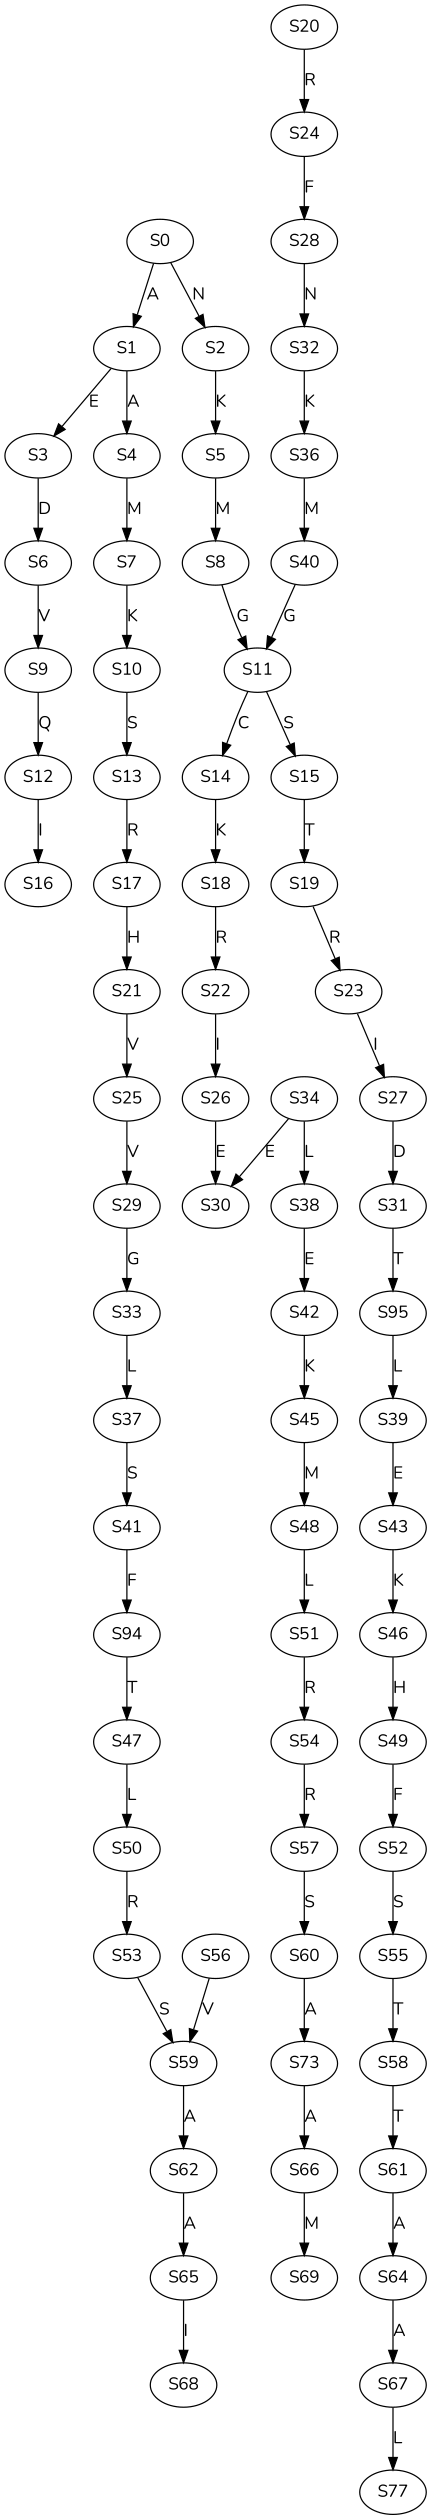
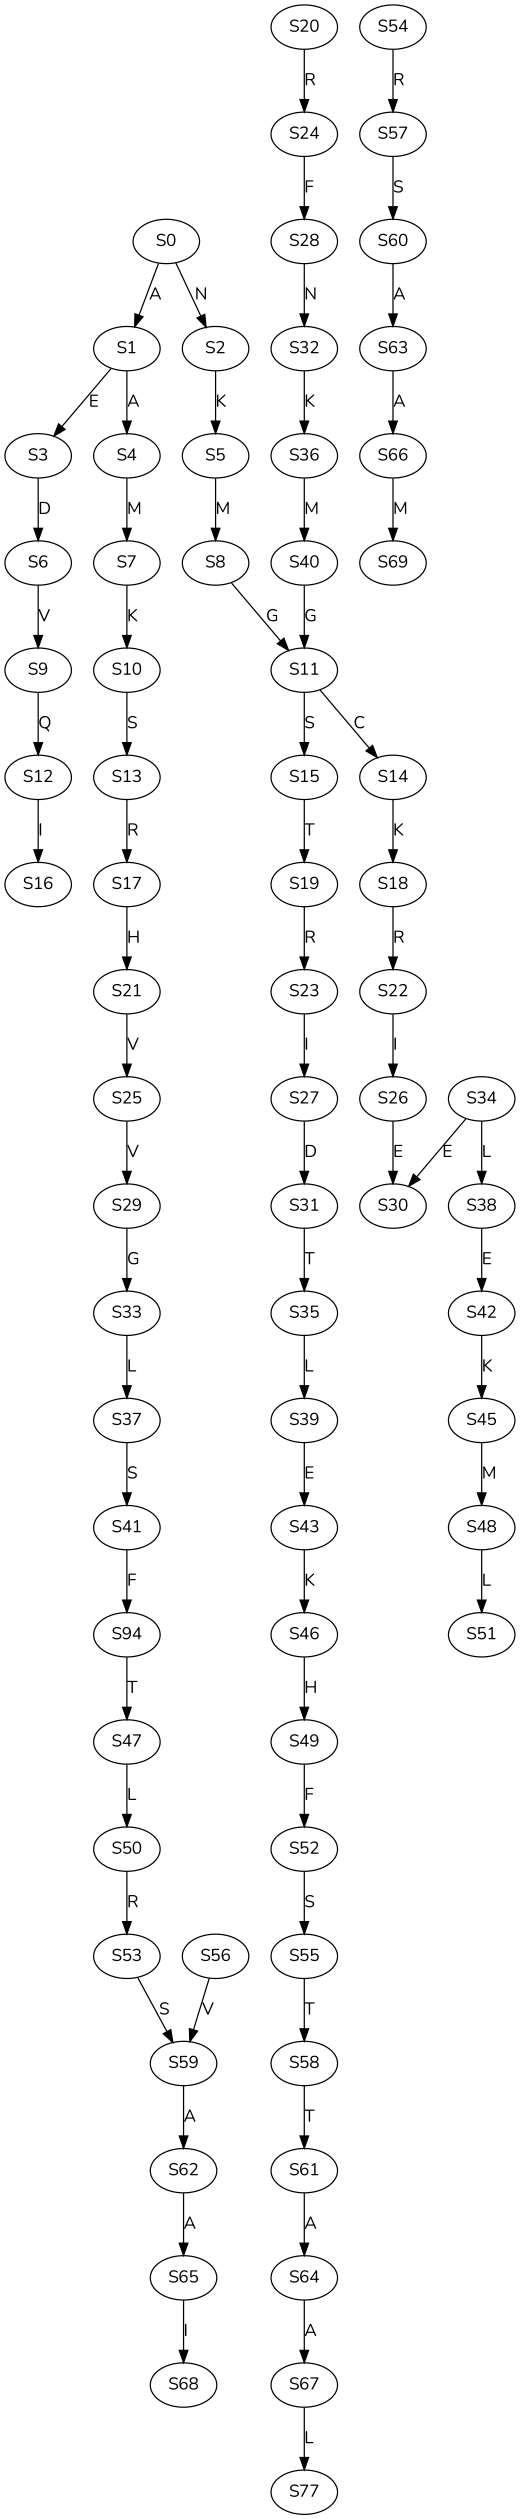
  strict digraph {
    fontname=Nunito
    node [fontname=Nunito]
    edge [fontname=Nunito]
    S0
    S1
    S2
    S3
    S4
    S5
    S6
    S7
    S8
    S9
    S10
    S11
    S12
    S13
    S14
    S15
    S16
    S17
    S18
    S19
    S21
    S22
    S23
    S20
    S24
    S25
    S26
    S27
    S28
    S29
    S30
    S31
    S32
    S33
-   S35 [label=S95]
+   S35
    S36
    S37
    S34
    S38
    S39
    S40
    S41
    S42
    S43
    n45 [label=S94]
    S45
    S46
    S47
    S48
    S49
    S50
    S51
    S52
    S53
    S54
    S55
    S59
    S57
    S58
    S56
    S60
    S61
    S62
-   S63 [label=S73]
+   S63
    S64
    S65
    S66
    S67
    S68
    S69
    n71 [label=S77]
    S0 -> S1 [label=A]
    S0 -> S2 [label=N]
    S1 -> S3 [label=E]
    S1 -> S4 [label=A]
    S2 -> S5 [label=K]
    S3 -> S6 [label=D]
    S4 -> S7 [label=M]
    S5 -> S8 [label=M]
    S6 -> S9 [label=V]
    S7 -> S10 [label=K]
    S8 -> S11 [label=G]
    S9 -> S12 [label=Q]
    S10 -> S13 [label=S]
    S11 -> S14 [label=C]
    S11 -> S15 [label=S]
    S12 -> S16 [label=I]
    S13 -> S17 [label=R]
    S14 -> S18 [label=K]
    S15 -> S19 [label=T]
    S17 -> S21 [label=H]
    S18 -> S22 [label=R]
    S19 -> S23 [label=R]
    S21 -> S25 [label=V]
    S22 -> S26 [label=I]
    S23 -> S27 [label=I]
    S20 -> S24 [label=R]
    S24 -> S28 [label=F]
    S25 -> S29 [label=V]
    S26 -> S30 [label=E]
    S27 -> S31 [label=D]
    S28 -> S32 [label=N]
    S29 -> S33 [label=G]
    S31 -> S35 [label=T]
    S32 -> S36 [label=K]
    S33 -> S37 [label=L]
    S35 -> S39 [label=L]
    S36 -> S40 [label=M]
    S37 -> S41 [label=S]
    S34 -> S30 [label=E]
    S34 -> S38 [label=L]
    S38 -> S42 [label=E]
    S39 -> S43 [label=E]
    S40 -> S11 [label=G]
    S41 -> n45 [label=F]
    S42 -> S45 [label=K]
    S43 -> S46 [label=K]
    n45 -> S47 [label=T]
    S45 -> S48 [label=M]
    S46 -> S49 [label=H]
    S47 -> S50 [label=L]
    S48 -> S51 [label=L]
    S49 -> S52 [label=F]
    S50 -> S53 [label=R]
-   S51 -> S54 [label=R]
    S52 -> S55 [label=S]
    S53 -> S59 [label=S]
    S54 -> S57 [label=R]
    S55 -> S58 [label=T]
    S59 -> S62 [label=A]
    S57 -> S60 [label=S]
    S58 -> S61 [label=T]
    S56 -> S59 [label=V]
    S60 -> S63 [label=A]
    S61 -> S64 [label=A]
    S62 -> S65 [label=A]
    S63 -> S66 [label=A]
    S64 -> S67 [label=A]
    S65 -> S68 [label=I]
    S66 -> S69 [label=M]
    S67 -> n71 [label=L]
  }
